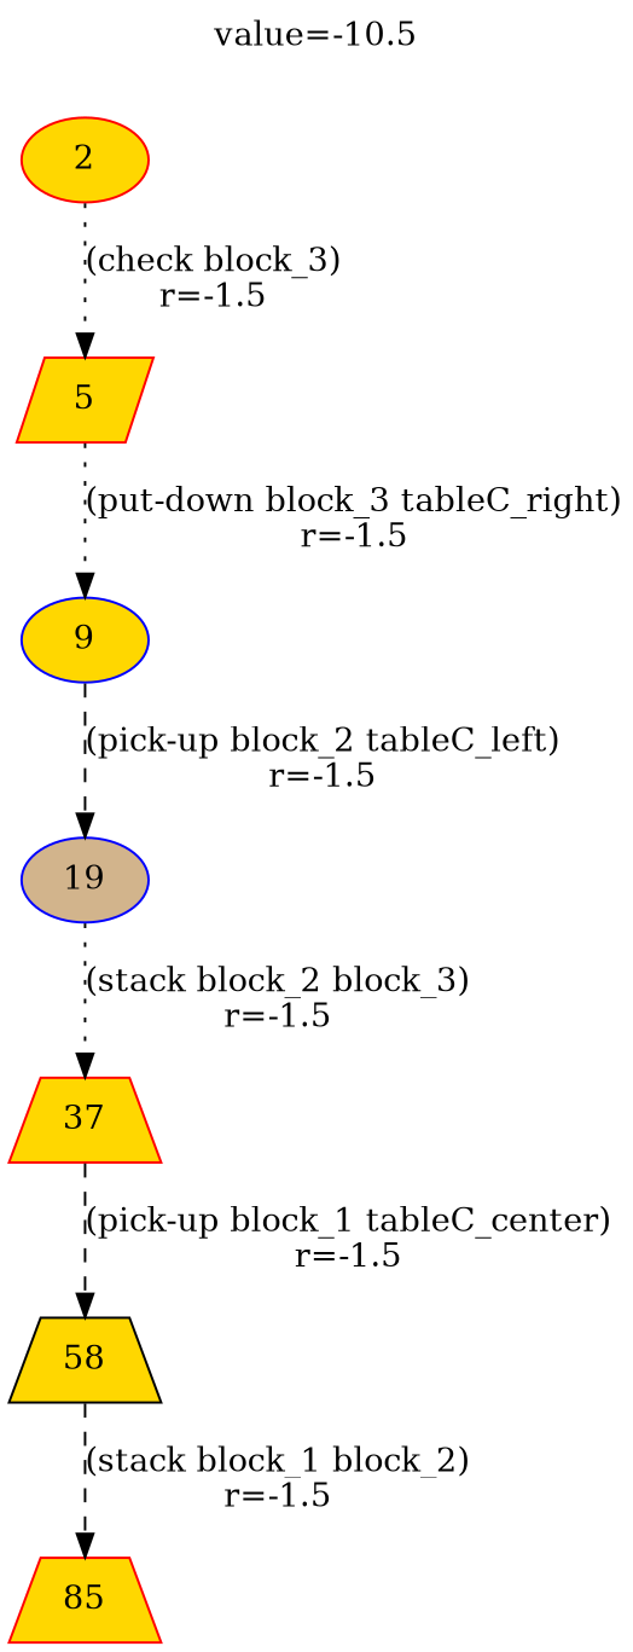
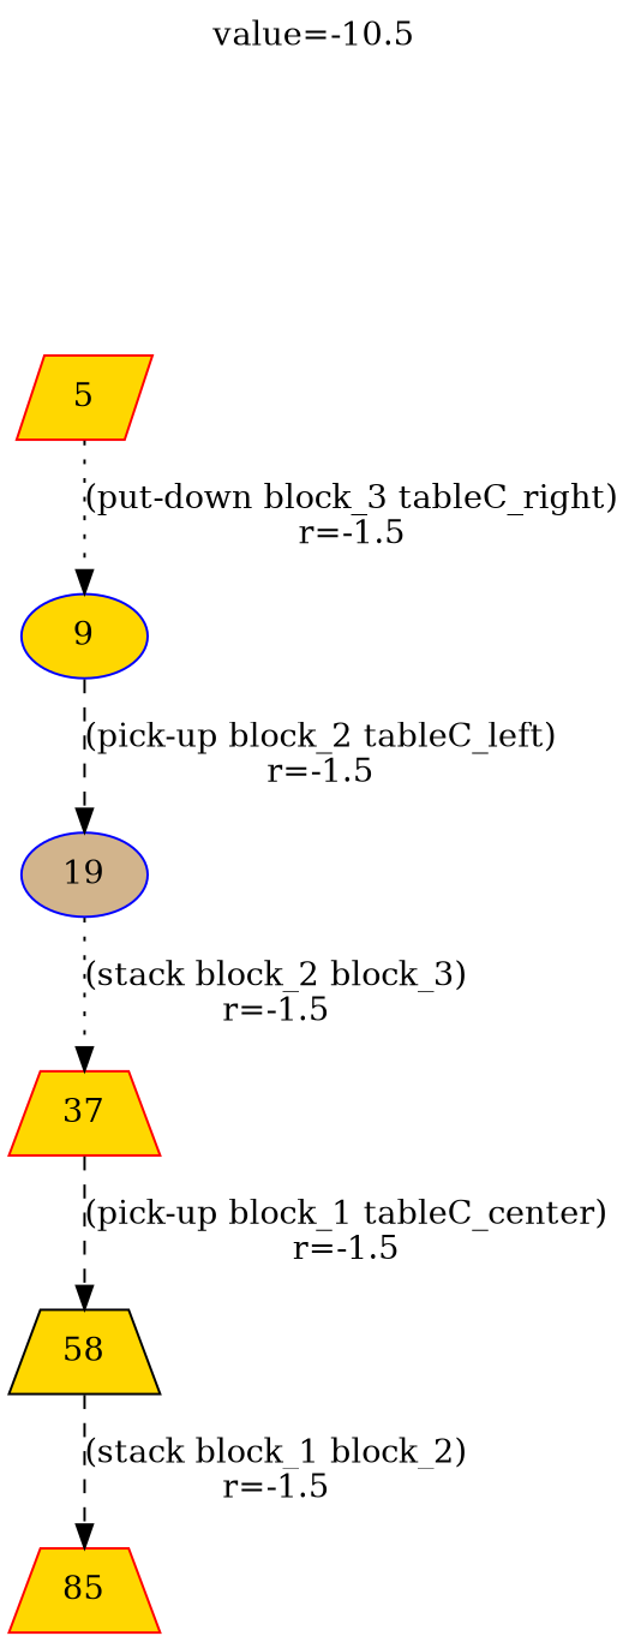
  digraph {
    label="value=-10.5"
    labelloc=top
    node [color=red fillcolor=gold shape=ellipse style=filled]
    edge [style=dotted]
    5 [shape=parallelogram]
-   2
    9 [color=blue]
    19 [color=blue fillcolor=tan]
    37 [shape=trapezium]
    58 [color=black shape=trapezium]
    85 [shape=trapezium]
    5 -> 9 [label="(put-down block_3 tableC_right)\nr=-1.5"]
-   2 -> 5 [label="(check block_3)\nr=-1.5"]
    9 -> 19 [label="(pick-up block_2 tableC_left)\nr=-1.5" style=dashed]
    19 -> 37 [label="(stack block_2 block_3)\nr=-1.5"]
    37 -> 58 [label="(pick-up block_1 tableC_center)\nr=-1.5" style=dashed]
    58 -> 85 [label="(stack block_1 block_2)\nr=-1.5" style=dashed]
  }
